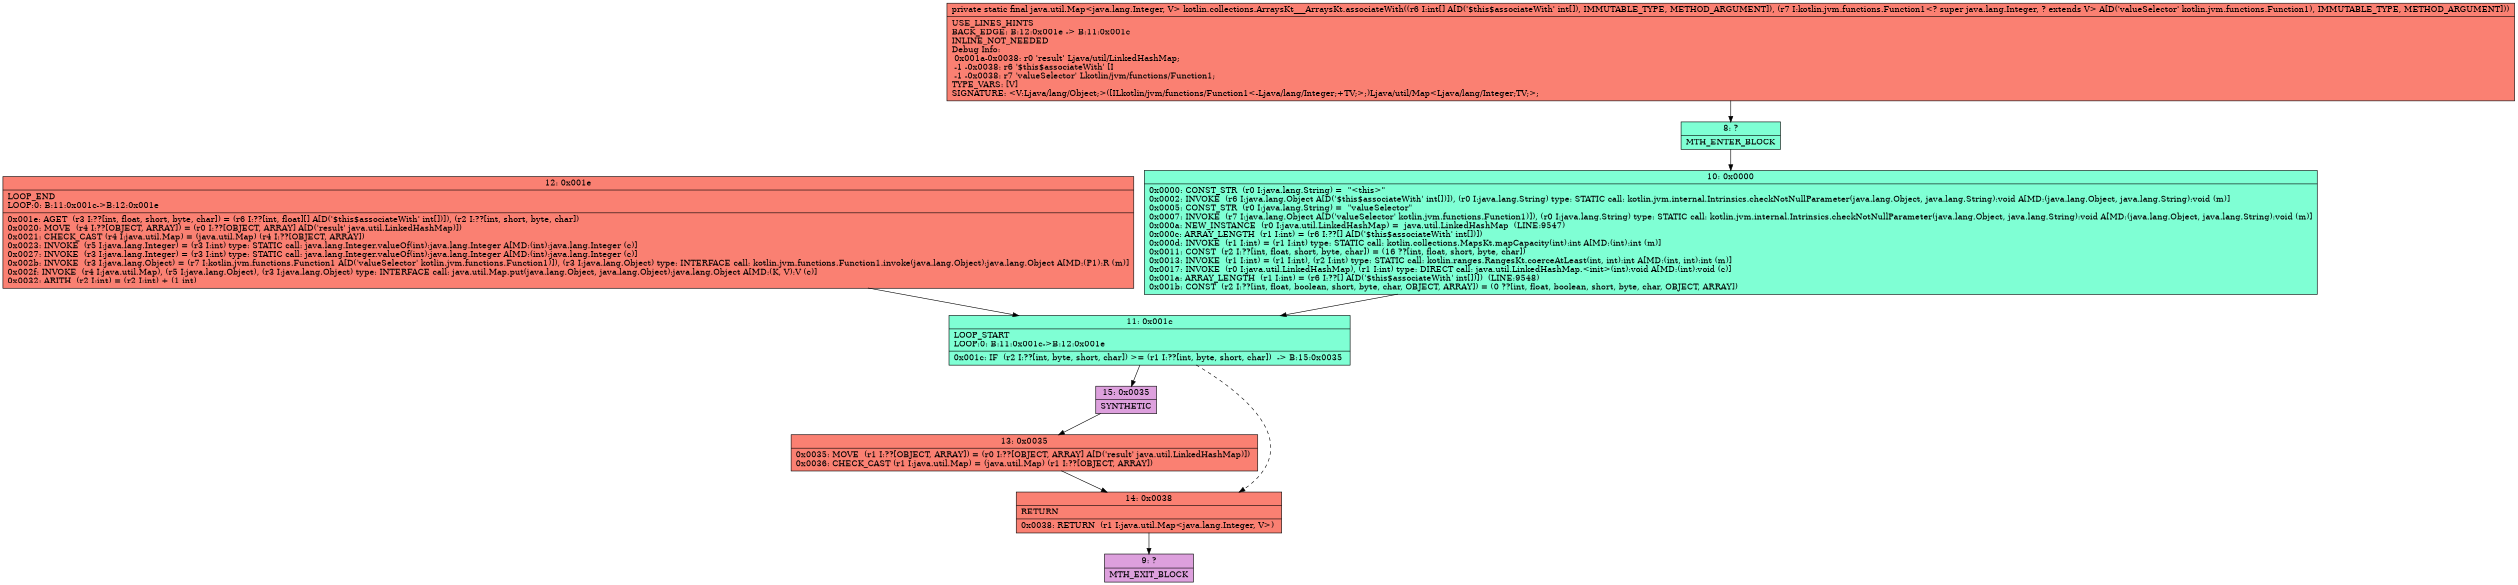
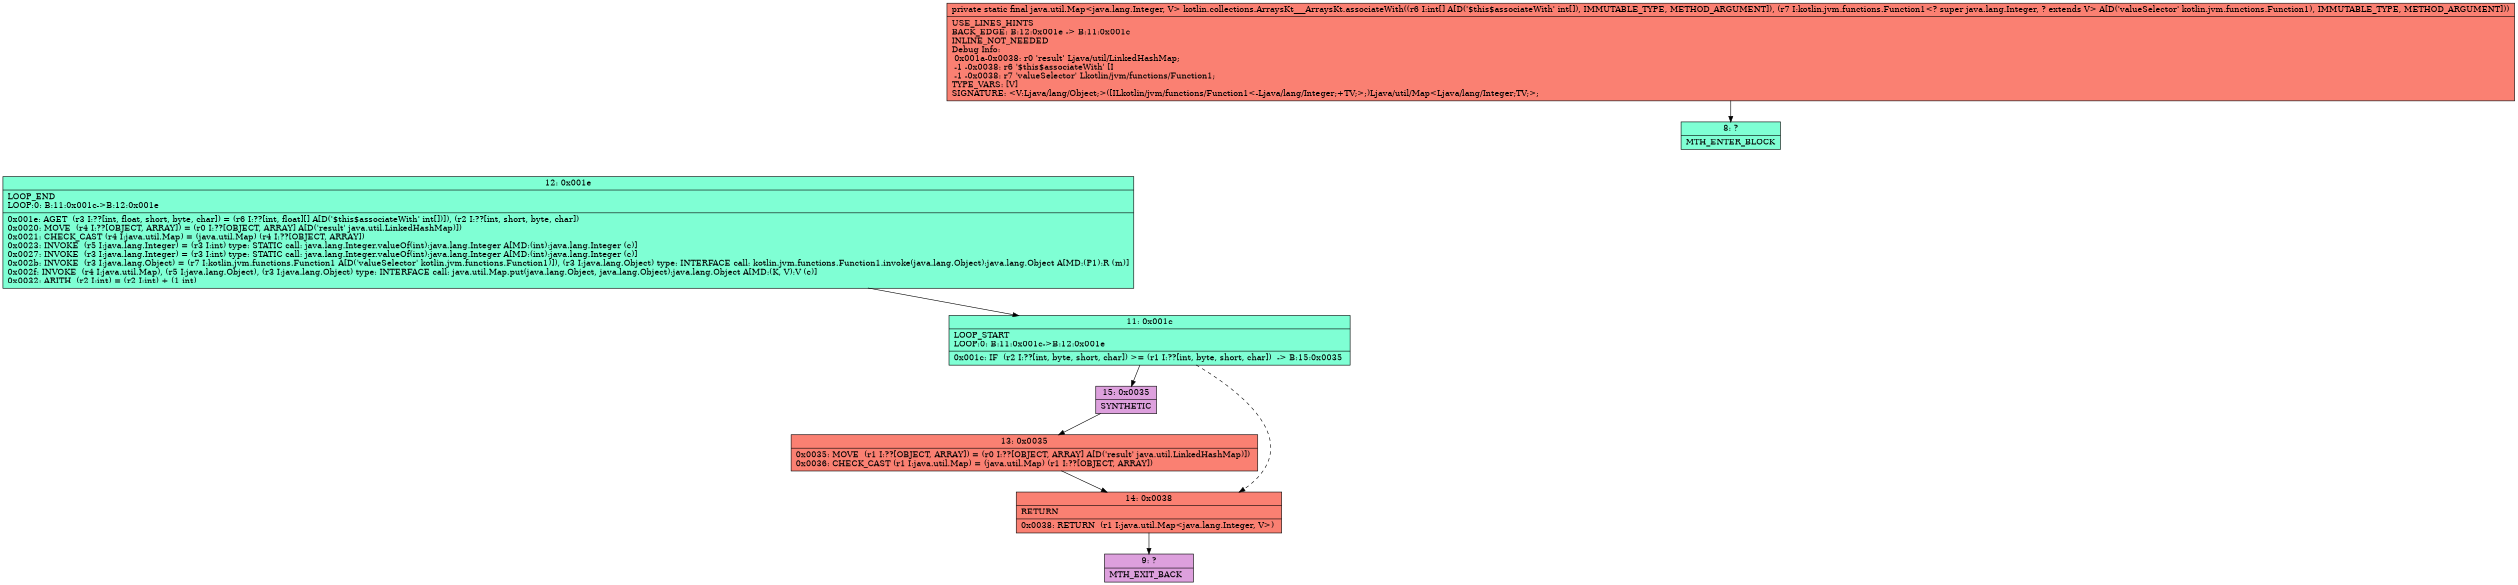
  digraph {
    node [fillcolor=aquamarine shape=record style=filled]
    n1 [label="{8\:\ ?|MTH_ENTER_BLOCK\l}"]
-   n2 [label="{10\:\ 0x0000|0x0000: CONST_STR  (r0 I:java.lang.String) =  \"\<this\>\" \l0x0002: INVOKE  (r6 I:java.lang.Object A[D('$this$associateWith' int[])]), (r0 I:java.lang.String) type: STATIC call: kotlin.jvm.internal.Intrinsics.checkNotNullParameter(java.lang.Object, java.lang.String):void A[MD:(java.lang.Object, java.lang.String):void (m)]\l0x0005: CONST_STR  (r0 I:java.lang.String) =  \"valueSelector\" \l0x0007: INVOKE  (r7 I:java.lang.Object A[D('valueSelector' kotlin.jvm.functions.Function1)]), (r0 I:java.lang.String) type: STATIC call: kotlin.jvm.internal.Intrinsics.checkNotNullParameter(java.lang.Object, java.lang.String):void A[MD:(java.lang.Object, java.lang.String):void (m)]\l0x000a: NEW_INSTANCE  (r0 I:java.util.LinkedHashMap) =  java.util.LinkedHashMap  (LINE:9547)\l0x000c: ARRAY_LENGTH  (r1 I:int) = (r6 I:??[] A[D('$this$associateWith' int[])]) \l0x000d: INVOKE  (r1 I:int) = (r1 I:int) type: STATIC call: kotlin.collections.MapsKt.mapCapacity(int):int A[MD:(int):int (m)]\l0x0011: CONST  (r2 I:??[int, float, short, byte, char]) = (16 ??[int, float, short, byte, char]) \l0x0013: INVOKE  (r1 I:int) = (r1 I:int), (r2 I:int) type: STATIC call: kotlin.ranges.RangesKt.coerceAtLeast(int, int):int A[MD:(int, int):int (m)]\l0x0017: INVOKE  (r0 I:java.util.LinkedHashMap), (r1 I:int) type: DIRECT call: java.util.LinkedHashMap.\<init\>(int):void A[MD:(int):void (c)]\l0x001a: ARRAY_LENGTH  (r1 I:int) = (r6 I:??[] A[D('$this$associateWith' int[])])  (LINE:9548)\l0x001b: CONST  (r2 I:??[int, float, boolean, short, byte, char, OBJECT, ARRAY]) = (0 ??[int, float, boolean, short, byte, char, OBJECT, ARRAY]) \l}"]
    n3 [label="{11\:\ 0x001c|LOOP_START\lLOOP:0: B:11:0x001c\-\>B:12:0x001e\l|0x001c: IF  (r2 I:??[int, byte, short, char]) \>= (r1 I:??[int, byte, short, char])  \-\> B:15:0x0035 \l}"]
    n4 [fillcolor=plum label="{15\:\ 0x0035|SYNTHETIC\l}"]
    n5 [fillcolor=salmon label="{14\:\ 0x0038|RETURN\l|0x0038: RETURN  (r1 I:java.util.Map\<java.lang.Integer, V\>) \l}"]
-   n6 [fillcolor=salmon label="{12\:\ 0x001e|LOOP_END\lLOOP:0: B:11:0x001c\-\>B:12:0x001e\l|0x001e: AGET  (r3 I:??[int, float, short, byte, char]) = (r6 I:??[int, float][] A[D('$this$associateWith' int[])]), (r2 I:??[int, short, byte, char]) \l0x0020: MOVE  (r4 I:??[OBJECT, ARRAY]) = (r0 I:??[OBJECT, ARRAY] A[D('result' java.util.LinkedHashMap)]) \l0x0021: CHECK_CAST (r4 I:java.util.Map) = (java.util.Map) (r4 I:??[OBJECT, ARRAY]) \l0x0023: INVOKE  (r5 I:java.lang.Integer) = (r3 I:int) type: STATIC call: java.lang.Integer.valueOf(int):java.lang.Integer A[MD:(int):java.lang.Integer (c)]\l0x0027: INVOKE  (r3 I:java.lang.Integer) = (r3 I:int) type: STATIC call: java.lang.Integer.valueOf(int):java.lang.Integer A[MD:(int):java.lang.Integer (c)]\l0x002b: INVOKE  (r3 I:java.lang.Object) = (r7 I:kotlin.jvm.functions.Function1 A[D('valueSelector' kotlin.jvm.functions.Function1)]), (r3 I:java.lang.Object) type: INTERFACE call: kotlin.jvm.functions.Function1.invoke(java.lang.Object):java.lang.Object A[MD:(P1):R (m)]\l0x002f: INVOKE  (r4 I:java.util.Map), (r5 I:java.lang.Object), (r3 I:java.lang.Object) type: INTERFACE call: java.util.Map.put(java.lang.Object, java.lang.Object):java.lang.Object A[MD:(K, V):V (c)]\l0x0032: ARITH  (r2 I:int) = (r2 I:int) + (1 int) \l}"]
+   n6 [label="{12\:\ 0x001e|LOOP_END\lLOOP:0: B:11:0x001c\-\>B:12:0x001e\l|0x001e: AGET  (r3 I:??[int, float, short, byte, char]) = (r6 I:??[int, float][] A[D('$this$associateWith' int[])]), (r2 I:??[int, short, byte, char]) \l0x0020: MOVE  (r4 I:??[OBJECT, ARRAY]) = (r0 I:??[OBJECT, ARRAY] A[D('result' java.util.LinkedHashMap)]) \l0x0021: CHECK_CAST (r4 I:java.util.Map) = (java.util.Map) (r4 I:??[OBJECT, ARRAY]) \l0x0023: INVOKE  (r5 I:java.lang.Integer) = (r3 I:int) type: STATIC call: java.lang.Integer.valueOf(int):java.lang.Integer A[MD:(int):java.lang.Integer (c)]\l0x0027: INVOKE  (r3 I:java.lang.Integer) = (r3 I:int) type: STATIC call: java.lang.Integer.valueOf(int):java.lang.Integer A[MD:(int):java.lang.Integer (c)]\l0x002b: INVOKE  (r3 I:java.lang.Object) = (r7 I:kotlin.jvm.functions.Function1 A[D('valueSelector' kotlin.jvm.functions.Function1)]), (r3 I:java.lang.Object) type: INTERFACE call: kotlin.jvm.functions.Function1.invoke(java.lang.Object):java.lang.Object A[MD:(P1):R (m)]\l0x002f: INVOKE  (r4 I:java.util.Map), (r5 I:java.lang.Object), (r3 I:java.lang.Object) type: INTERFACE call: java.util.Map.put(java.lang.Object, java.lang.Object):java.lang.Object A[MD:(K, V):V (c)]\l0x0032: ARITH  (r2 I:int) = (r2 I:int) + (1 int) \l}"]
    n7 [fillcolor=salmon label="{13\:\ 0x0035|0x0035: MOVE  (r1 I:??[OBJECT, ARRAY]) = (r0 I:??[OBJECT, ARRAY] A[D('result' java.util.LinkedHashMap)]) \l0x0036: CHECK_CAST (r1 I:java.util.Map) = (java.util.Map) (r1 I:??[OBJECT, ARRAY]) \l}"]
-   n8 [fillcolor=plum label="{9\:\ ?|MTH_EXIT_BLOCK\l}"]
+   n8 [fillcolor=plum label="{9\:\ ?|MTH_EXIT_BACK\l}"]
    n9 [fillcolor=salmon label="{private static final java.util.Map\<java.lang.Integer, V\> kotlin.collections.ArraysKt___ArraysKt.associateWith((r6 I:int[] A[D('$this$associateWith' int[]), IMMUTABLE_TYPE, METHOD_ARGUMENT]), (r7 I:kotlin.jvm.functions.Function1\<? super java.lang.Integer, ? extends V\> A[D('valueSelector' kotlin.jvm.functions.Function1), IMMUTABLE_TYPE, METHOD_ARGUMENT]))  | USE_LINES_HINTS\lBACK_EDGE: B:12:0x001e \-\> B:11:0x001c\lINLINE_NOT_NEEDED\lDebug Info:\l  0x001a\-0x0038: r0 'result' Ljava\/util\/LinkedHashMap;\l  \-1 \-0x0038: r6 '$this$associateWith' [I\l  \-1 \-0x0038: r7 'valueSelector' Lkotlin\/jvm\/functions\/Function1;\lTYPE_VARS: [V]\lSIGNATURE: \<V:Ljava\/lang\/Object;\>([ILkotlin\/jvm\/functions\/Function1\<\-Ljava\/lang\/Integer;+TV;\>;)Ljava\/util\/Map\<Ljava\/lang\/Integer;TV;\>;\l}"]
-   n1 -> n2
-   n2 -> n3
    n3 -> n4
    n3 -> n5 [style=dashed]
    n4 -> n7
    n5 -> n8
    n6 -> n3
    n7 -> n5
    n9 -> n1
  }
